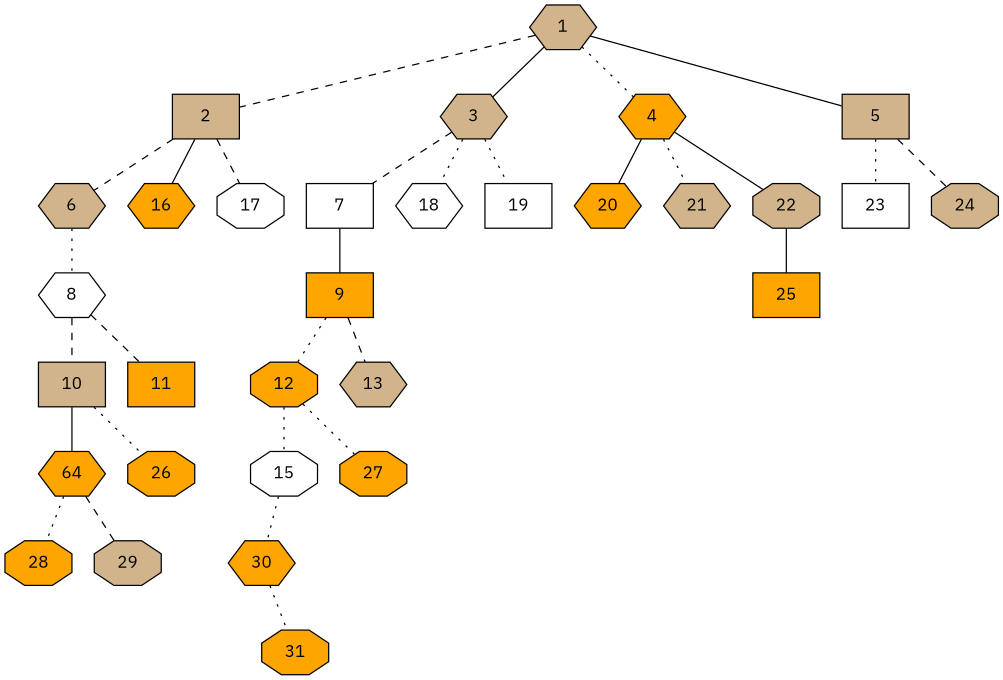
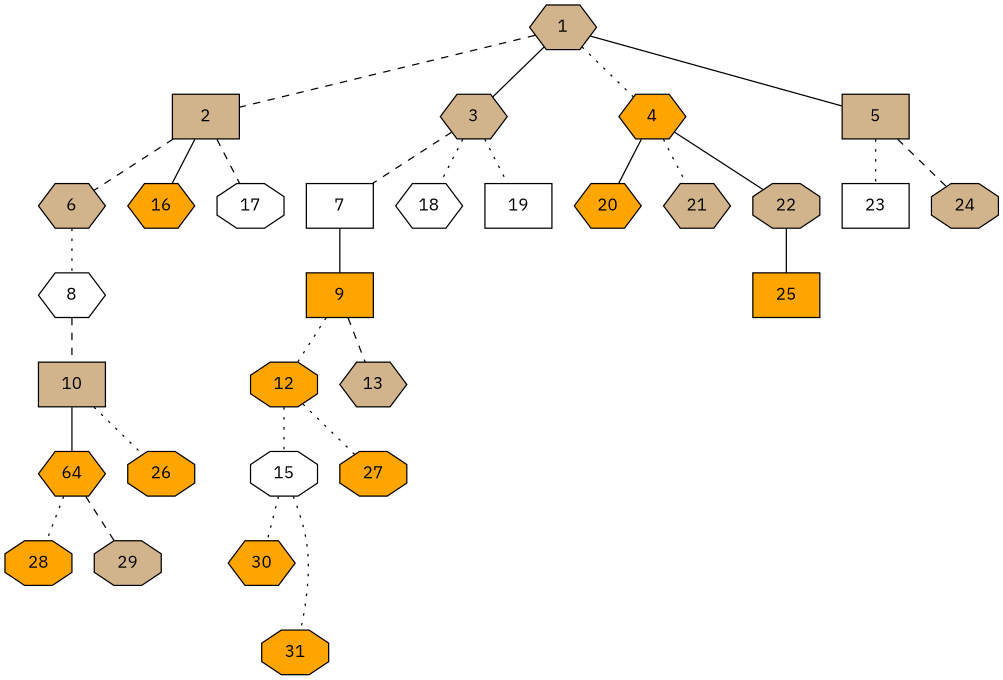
  graph {
    fontname="IBM Plex Sans"
    node [chem=H fillcolor=orange fontname="IBM Plex Sans" shape=hexagon style=filled]
    edge [fontname="IBM Plex Sans" style=dotted valence=1]
    1 [chem=C fillcolor=tan]
    2 [chem=C fillcolor=tan shape=box]
    3 [chem=C fillcolor=tan]
    4 [chem=C]
    5 [chem=C fillcolor=tan shape=box]
    6 [chem=O fillcolor=tan]
    16
    17 [fillcolor=white shape=octagon]
    7 [chem=O fillcolor=white shape=box]
    18 [fillcolor=white]
    19 [fillcolor=white shape=box]
    20
    21 [fillcolor=tan]
    22 [fillcolor=tan shape=octagon]
    23 [fillcolor=white shape=box]
    24 [fillcolor=tan shape=octagon]
    8 [chem=C fillcolor=white]
    9 [chem=C shape=box]
    25 [shape=box]
    10 [chem=C fillcolor=tan shape=box]
-   11 [chem=O shape=box]
    12 [chem=C shape=octagon]
    13 [chem=O fillcolor=tan]
    n24 [chem=C label=64]
    26 [shape=octagon]
    15 [chem=C fillcolor=white shape=octagon]
    27 [shape=octagon]
    28 [shape=octagon]
    29 [fillcolor=tan shape=octagon]
    30
    31 [shape=octagon]
    1 -- 2 [style=dashed]
    1 -- 3 [style=solid]
    1 -- 4
    1 -- 5 [style=solid]
    2 -- 6 [style=dashed]
    2 -- 16 [style=solid]
    2 -- 17 [style=dashed]
    3 -- 7 [style=dashed]
    3 -- 18
    3 -- 19
    4 -- 20 [style=solid]
    4 -- 21
    4 -- 22 [style=solid]
    5 -- 23
    5 -- 24 [style=dashed]
    6 -- 8
    7 -- 9 [style=solid]
    22 -- 25 [style=solid]
    8 -- 10 [style=dashed]
-   8 -- 11 [style=dashed valence=2]
    9 -- 12
    9 -- 13 [style=dashed valence=2]
    10 -- n24 [style=solid valence=2]
    10 -- 26
    12 -- 15 [valence=2]
    12 -- 27
    n24 -- 28
    n24 -- 29 [style=dashed]
    15 -- 30
-   30 -- 31
+   15 -- 31
  }
